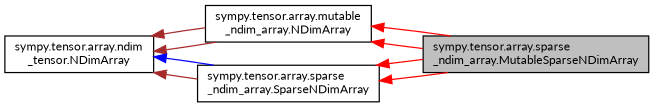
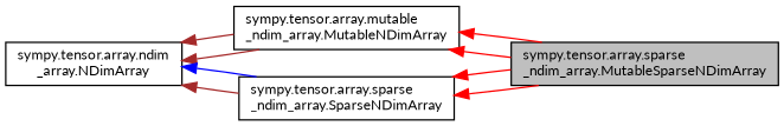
  digraph {
    fontname=Lato
    rankdir=LR
    node [color=black fillcolor=white fontname=Lato fontsize=10 shape=record style=filled]
    edge [color=red dir=back fontname=Lato fontsize=10 labelfontname=Helvetica labelfontsize=10 style=solid]
    n1 [fillcolor=grey75 fontcolor=black height=0.2 label="sympy.tensor.array.sparse\l_ndim_array.MutableSparseNDimArray" width=0.4]
-   n2 [height=0.2 label="sympy.tensor.array.mutable\l_ndim_array.NDimArray" width=0.4]
-   n3 [height=0.2 label="sympy.tensor.array.ndim\l_tensor.NDimArray" width=0.4]
+   n2 [height=0.2 label="sympy.tensor.array.mutable\l_ndim_array.MutableNDimArray" width=0.4]
+   n3 [height=0.2 label="sympy.tensor.array.ndim\l_array.NDimArray" width=0.4]
    n4 [height=0.2 label="sympy.tensor.array.sparse\l_ndim_array.SparseNDimArray" width=0.4]
    n2 -> n1
    n2 -> n1
    n3 -> n2 [color=brown]
    n3 -> n2 [color=brown]
    n3 -> n4 [color=brown]
    n3 -> n4 [color=blue]
    n4 -> n1
    n4 -> n1
  }
